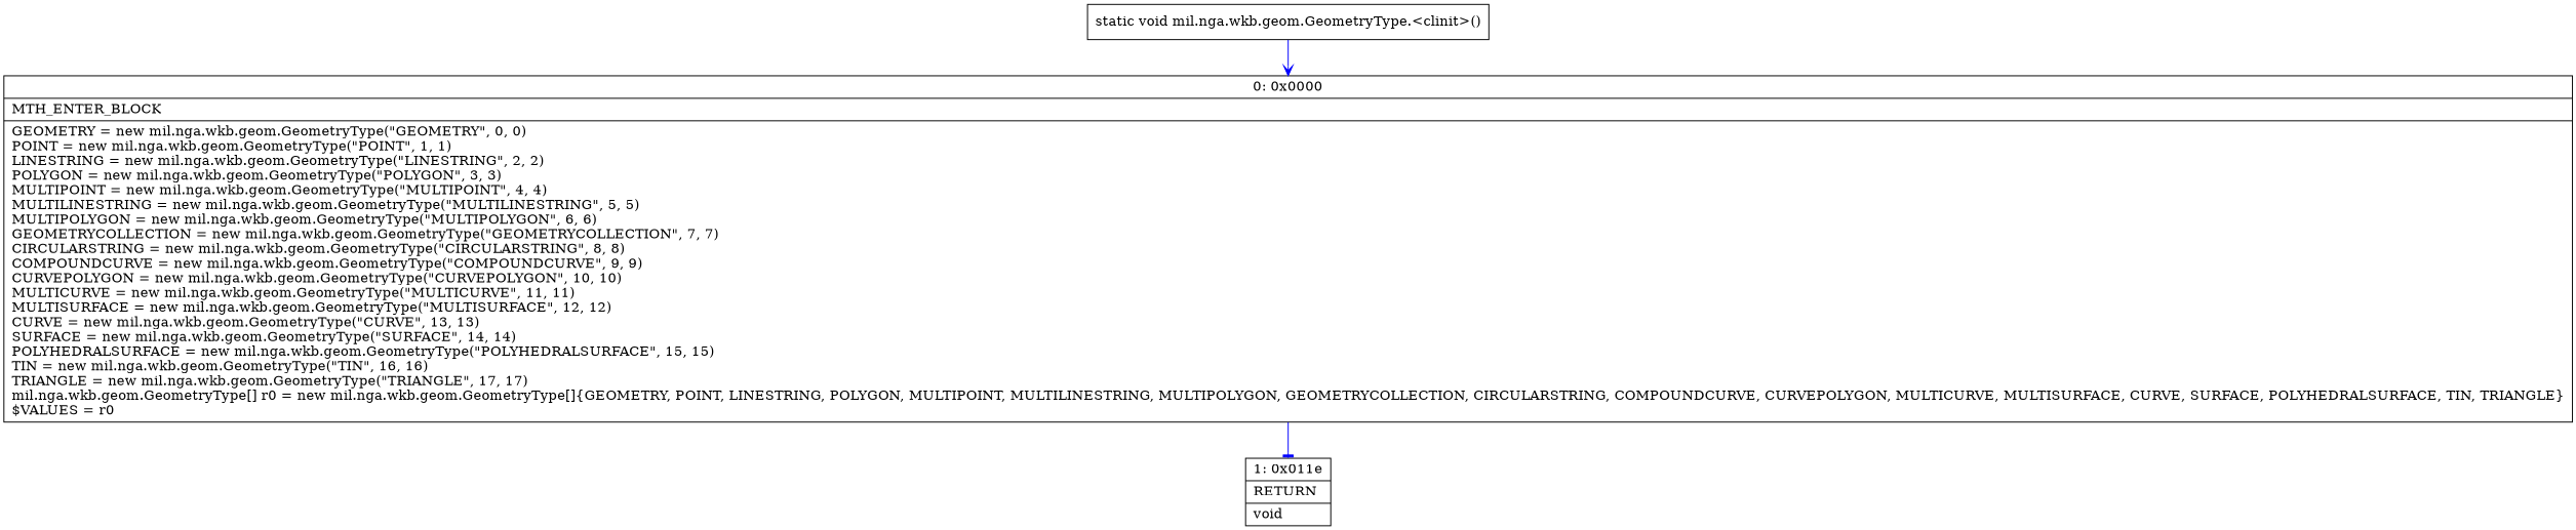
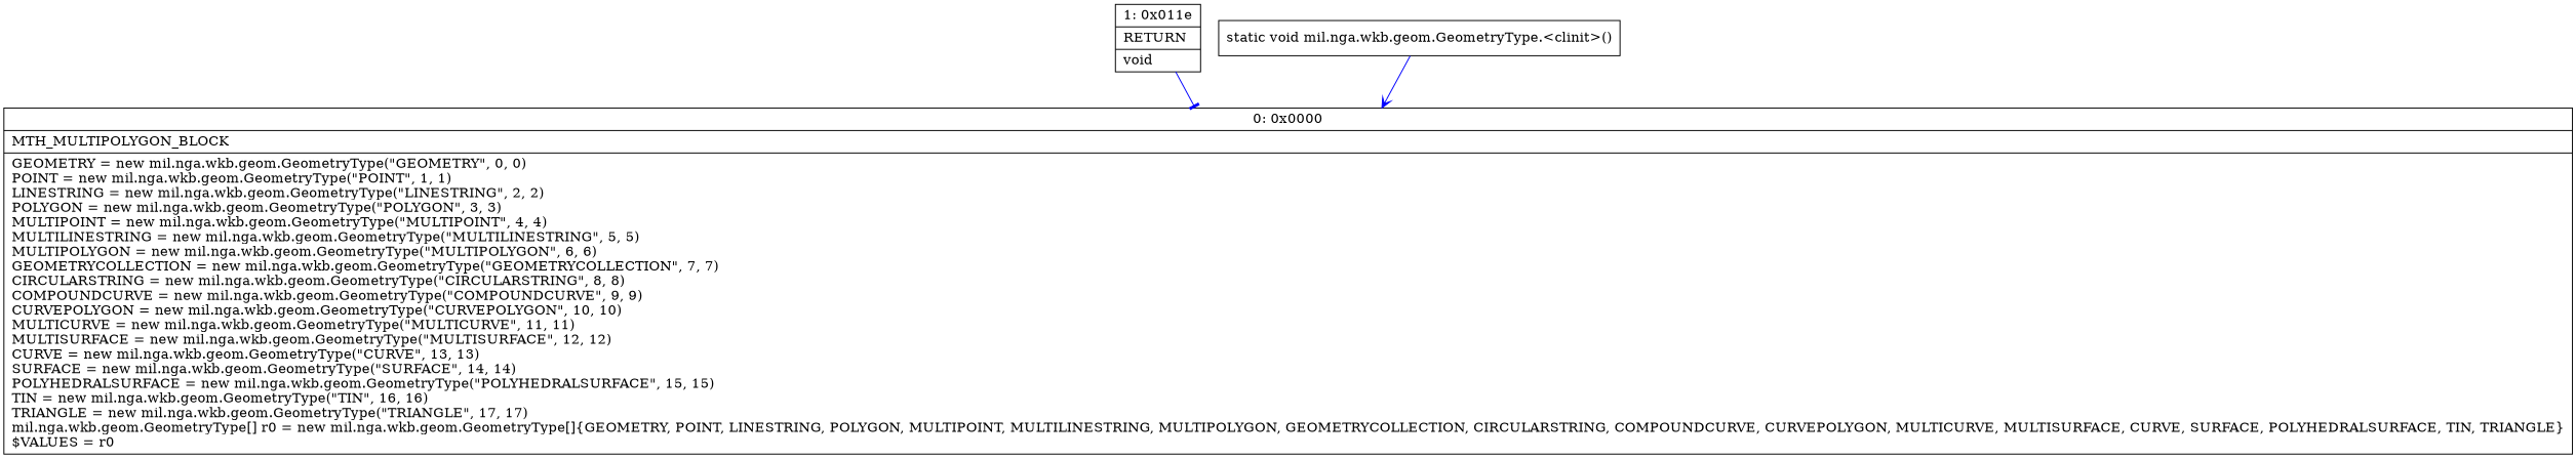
  digraph {
    node [shape=record]
    edge [color=blue]
-   n1 [label="{0\:\ 0x0000|MTH_ENTER_BLOCK\l|GEOMETRY = new mil.nga.wkb.geom.GeometryType(\"GEOMETRY\", 0, 0)\lPOINT = new mil.nga.wkb.geom.GeometryType(\"POINT\", 1, 1)\lLINESTRING = new mil.nga.wkb.geom.GeometryType(\"LINESTRING\", 2, 2)\lPOLYGON = new mil.nga.wkb.geom.GeometryType(\"POLYGON\", 3, 3)\lMULTIPOINT = new mil.nga.wkb.geom.GeometryType(\"MULTIPOINT\", 4, 4)\lMULTILINESTRING = new mil.nga.wkb.geom.GeometryType(\"MULTILINESTRING\", 5, 5)\lMULTIPOLYGON = new mil.nga.wkb.geom.GeometryType(\"MULTIPOLYGON\", 6, 6)\lGEOMETRYCOLLECTION = new mil.nga.wkb.geom.GeometryType(\"GEOMETRYCOLLECTION\", 7, 7)\lCIRCULARSTRING = new mil.nga.wkb.geom.GeometryType(\"CIRCULARSTRING\", 8, 8)\lCOMPOUNDCURVE = new mil.nga.wkb.geom.GeometryType(\"COMPOUNDCURVE\", 9, 9)\lCURVEPOLYGON = new mil.nga.wkb.geom.GeometryType(\"CURVEPOLYGON\", 10, 10)\lMULTICURVE = new mil.nga.wkb.geom.GeometryType(\"MULTICURVE\", 11, 11)\lMULTISURFACE = new mil.nga.wkb.geom.GeometryType(\"MULTISURFACE\", 12, 12)\lCURVE = new mil.nga.wkb.geom.GeometryType(\"CURVE\", 13, 13)\lSURFACE = new mil.nga.wkb.geom.GeometryType(\"SURFACE\", 14, 14)\lPOLYHEDRALSURFACE = new mil.nga.wkb.geom.GeometryType(\"POLYHEDRALSURFACE\", 15, 15)\lTIN = new mil.nga.wkb.geom.GeometryType(\"TIN\", 16, 16)\lTRIANGLE = new mil.nga.wkb.geom.GeometryType(\"TRIANGLE\", 17, 17)\lmil.nga.wkb.geom.GeometryType[] r0 = new mil.nga.wkb.geom.GeometryType[]\{GEOMETRY, POINT, LINESTRING, POLYGON, MULTIPOINT, MULTILINESTRING, MULTIPOLYGON, GEOMETRYCOLLECTION, CIRCULARSTRING, COMPOUNDCURVE, CURVEPOLYGON, MULTICURVE, MULTISURFACE, CURVE, SURFACE, POLYHEDRALSURFACE, TIN, TRIANGLE\}\l$VALUES = r0\l}"]
+   n1 [label="{0\:\ 0x0000|MTH_MULTIPOLYGON_BLOCK\l|GEOMETRY = new mil.nga.wkb.geom.GeometryType(\"GEOMETRY\", 0, 0)\lPOINT = new mil.nga.wkb.geom.GeometryType(\"POINT\", 1, 1)\lLINESTRING = new mil.nga.wkb.geom.GeometryType(\"LINESTRING\", 2, 2)\lPOLYGON = new mil.nga.wkb.geom.GeometryType(\"POLYGON\", 3, 3)\lMULTIPOINT = new mil.nga.wkb.geom.GeometryType(\"MULTIPOINT\", 4, 4)\lMULTILINESTRING = new mil.nga.wkb.geom.GeometryType(\"MULTILINESTRING\", 5, 5)\lMULTIPOLYGON = new mil.nga.wkb.geom.GeometryType(\"MULTIPOLYGON\", 6, 6)\lGEOMETRYCOLLECTION = new mil.nga.wkb.geom.GeometryType(\"GEOMETRYCOLLECTION\", 7, 7)\lCIRCULARSTRING = new mil.nga.wkb.geom.GeometryType(\"CIRCULARSTRING\", 8, 8)\lCOMPOUNDCURVE = new mil.nga.wkb.geom.GeometryType(\"COMPOUNDCURVE\", 9, 9)\lCURVEPOLYGON = new mil.nga.wkb.geom.GeometryType(\"CURVEPOLYGON\", 10, 10)\lMULTICURVE = new mil.nga.wkb.geom.GeometryType(\"MULTICURVE\", 11, 11)\lMULTISURFACE = new mil.nga.wkb.geom.GeometryType(\"MULTISURFACE\", 12, 12)\lCURVE = new mil.nga.wkb.geom.GeometryType(\"CURVE\", 13, 13)\lSURFACE = new mil.nga.wkb.geom.GeometryType(\"SURFACE\", 14, 14)\lPOLYHEDRALSURFACE = new mil.nga.wkb.geom.GeometryType(\"POLYHEDRALSURFACE\", 15, 15)\lTIN = new mil.nga.wkb.geom.GeometryType(\"TIN\", 16, 16)\lTRIANGLE = new mil.nga.wkb.geom.GeometryType(\"TRIANGLE\", 17, 17)\lmil.nga.wkb.geom.GeometryType[] r0 = new mil.nga.wkb.geom.GeometryType[]\{GEOMETRY, POINT, LINESTRING, POLYGON, MULTIPOINT, MULTILINESTRING, MULTIPOLYGON, GEOMETRYCOLLECTION, CIRCULARSTRING, COMPOUNDCURVE, CURVEPOLYGON, MULTICURVE, MULTISURFACE, CURVE, SURFACE, POLYHEDRALSURFACE, TIN, TRIANGLE\}\l$VALUES = r0\l}"]
    n2 [label="{1\:\ 0x011e|RETURN\l|void\l}"]
    n3 [label="{static void mil.nga.wkb.geom.GeometryType.\<clinit\>() }"]
-   n1 -> n2 [arrowhead=tee]
+   n2 -> n1 [arrowhead=tee]
    n3 -> n1 [arrowhead=vee]
  }
